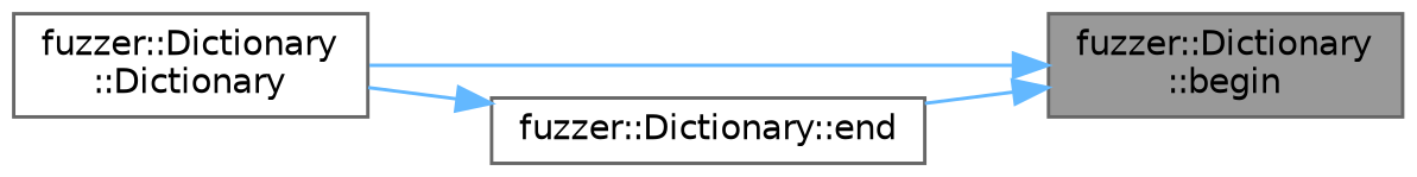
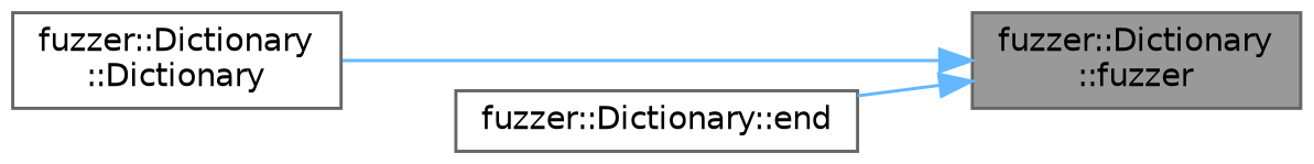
  digraph {
    rankdir=RL
    node [color=grey40 fillcolor=white fontname=Helvetica fontsize=10 shape=box style=filled]
    edge [color=steelblue1 dir=back fontname=Helvetica fontsize=10 labelfontname=Helvetica labelfontsize=10 style=solid]
-   n1 [color=gray40 fillcolor=grey60 fontcolor=black height=0.2 label="fuzzer::Dictionary\l::begin" width=0.4]
+   n1 [color=gray40 fillcolor=grey60 fontcolor=black height=0.2 label="fuzzer::Dictionary\l::fuzzer" width=0.4]
    n2 [height=0.2 label="fuzzer::Dictionary\l::Dictionary" width=0.4]
    n3 [height=0.2 label="fuzzer::Dictionary::end" width=0.4]
    n1 -> n2
    n1 -> n3
-   n3 -> n2
  }
